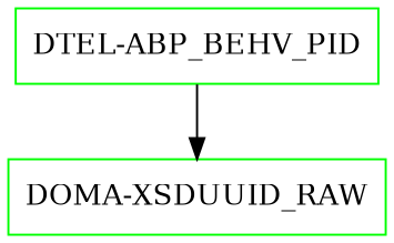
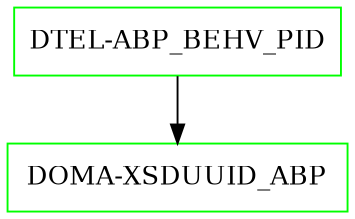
  digraph {
    node [color=green shape=box]
    "DTEL-ABP_BEHV_PID"
-   "DOMA-XSDUUID_RAW"
+   "DOMA-XSDUUID_RAW" [label="DOMA-XSDUUID_ABP"]
    "DTEL-ABP_BEHV_PID" -> "DOMA-XSDUUID_RAW"
  }
